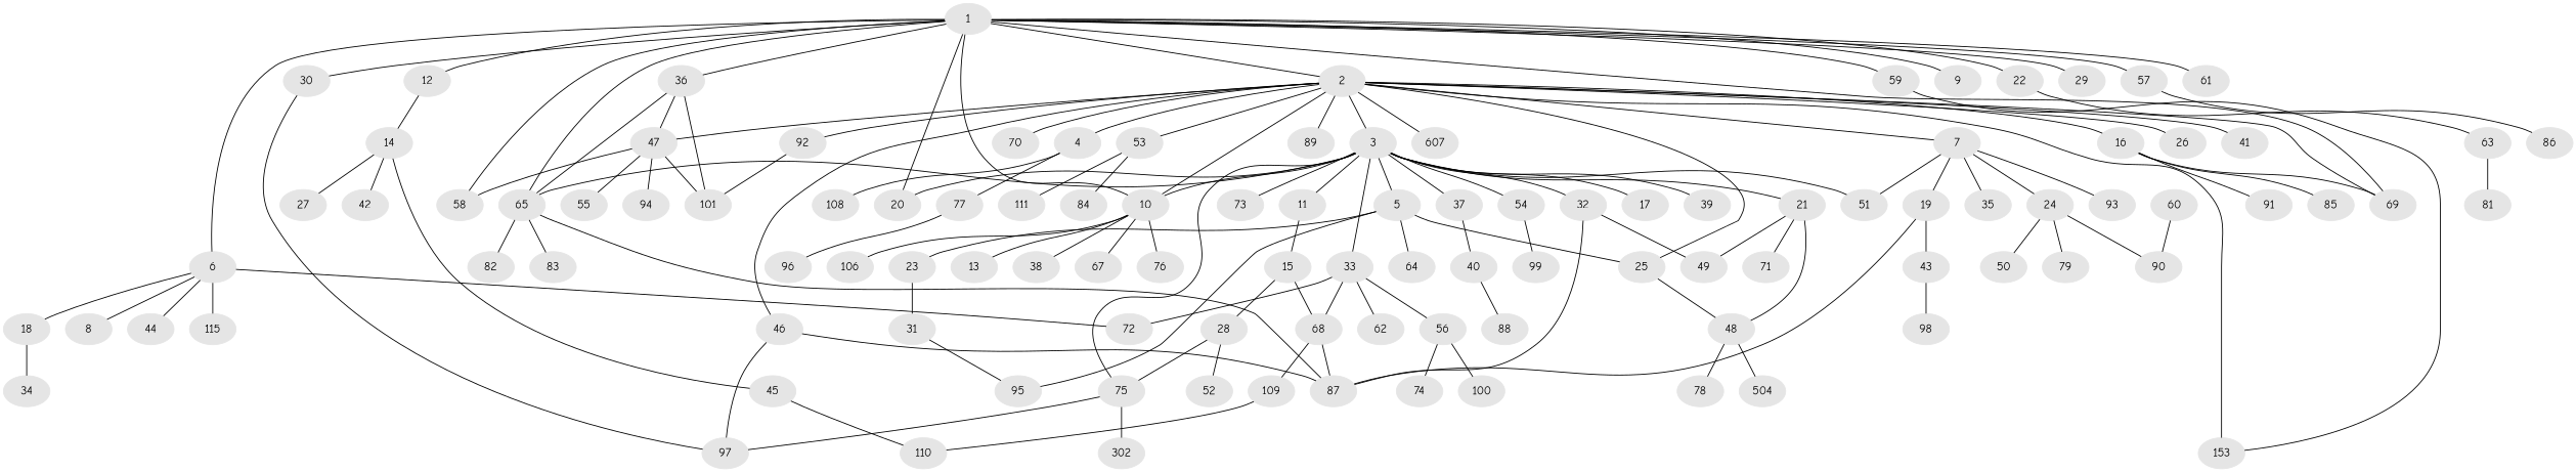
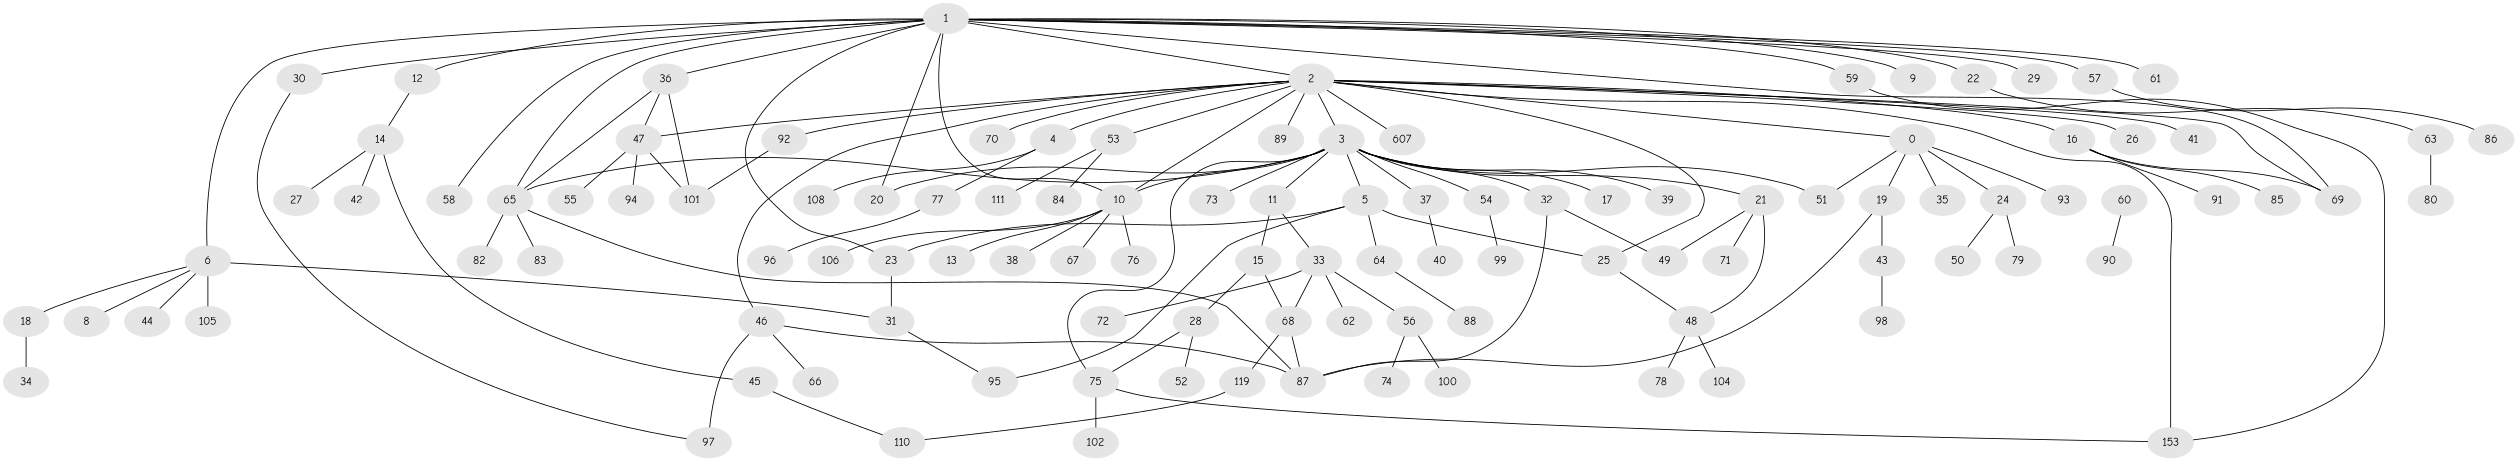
  graph {
    fontname="Comic Neue"
    node [color=gray90 fontname="Comic Neue" style=filled]
    edge [fontname="Comic Neue"]
    1
    2
    6
    9
    10
    12
    20
    22
    23
    29
    30
    36
    57
    58
    59
    61
    65
    69
    3
    4
-   7
+   7 [label=0]
    16
    25
    26
    41
    46
    47
    53
    70
    89
    92
    n32 [label=153]
    n33 [label=607]
    8
    18
    44
    72
-   105 [label=115]
+   105
    13
    38
    67
    76
    106
    14
    63
    31
    97
    101
    86
    87
    82
    83
    5
    11
    17
    21
    32
    33
    37
    39
    51
    54
    73
    75
    77
    108
    19
    24
    35
    93
    85
    91
    48
+   66
    55
    94
    84
    111
    64
    95
    15
    49
    71
    68
    56
    62
    40
    99
-   102 [label=302]
+   102
    96
    34
    43
    50
    79
    90
    28
    27
    42
    45
    110
    52
-   109
+   109 [label=119]
    98
    78
-   104 [label=504]
+   104
    60
-   80 [label=81]
+   80
    74
    100
    88
    1 -- 2
    1 -- 6
    1 -- 9
    1 -- 10
    1 -- 12
    1 -- 20
    1 -- 22
+   1 -- 23
    1 -- 29
    1 -- 30
    1 -- 36
    1 -- 57
    1 -- 58
    1 -- 59
    1 -- 61
    1 -- 65
    1 -- 69
    2 -- 10
    2 -- 69
    2 -- 3
    2 -- 4
    2 -- 7
    2 -- 16
    2 -- 25
    2 -- 26
    2 -- 41
    2 -- 46
    2 -- 47
    2 -- 53
    2 -- 70
    2 -- 89
    2 -- 92
    2 -- n32
    2 -- n33
    6 -- 8
    6 -- 18
    6 -- 44
-   6 -- 72
+   6 -- 31
    6 -- 105
    10 -- 13
    10 -- 38
    10 -- 67
    10 -- 76
    10 -- 106
    12 -- 14
    22 -- 63
    23 -- 31
    30 -- 97
    36 -- 65
    36 -- 47
    36 -- 101
    57 -- 86
    59 -- n32
    65 -- 87
    65 -- 82
    65 -- 83
    3 -- 10
    3 -- 20
    3 -- 65
    3 -- 5
    3 -- 11
    3 -- 17
    3 -- 21
    3 -- 32
-   3 -- 33
+   11 -- 33
    3 -- 37
    3 -- 39
    3 -- 51
    3 -- 54
    3 -- 73
    3 -- 75
    4 -- 77
    4 -- 108
    7 -- 51
    7 -- 19
    7 -- 24
    7 -- 35
    7 -- 93
    16 -- 69
    16 -- 85
    16 -- 91
    25 -- 48
    46 -- 97
    46 -- 87
-   47 -- 58
+   46 -- 66
    47 -- 101
    47 -- 55
    47 -- 94
    53 -- 84
    53 -- 111
    92 -- 101
    18 -- 34
    14 -- 27
    14 -- 42
    14 -- 45
    63 -- 80
    31 -- 95
    5 -- 23
    5 -- 25
    5 -- 64
    5 -- 95
    11 -- 15
    21 -- 48
    21 -- 49
    21 -- 71
    32 -- 87
    32 -- 49
    33 -- 72
    33 -- 68
    33 -- 56
    33 -- 62
    37 -- 40
    54 -- 99
-   75 -- 97
+   75 -- n32
    75 -- 102
    77 -- 96
    19 -- 87
    19 -- 43
    24 -- 50
    24 -- 79
-   24 -- 90
    48 -- 78
    48 -- 104
    15 -- 68
    15 -- 28
    68 -- 87
    68 -- 109
    56 -- 74
    56 -- 100
-   40 -- 88
+   64 -- 88
    43 -- 98
    28 -- 75
    28 -- 52
    45 -- 110
    109 -- 110
    60 -- 90
  }
